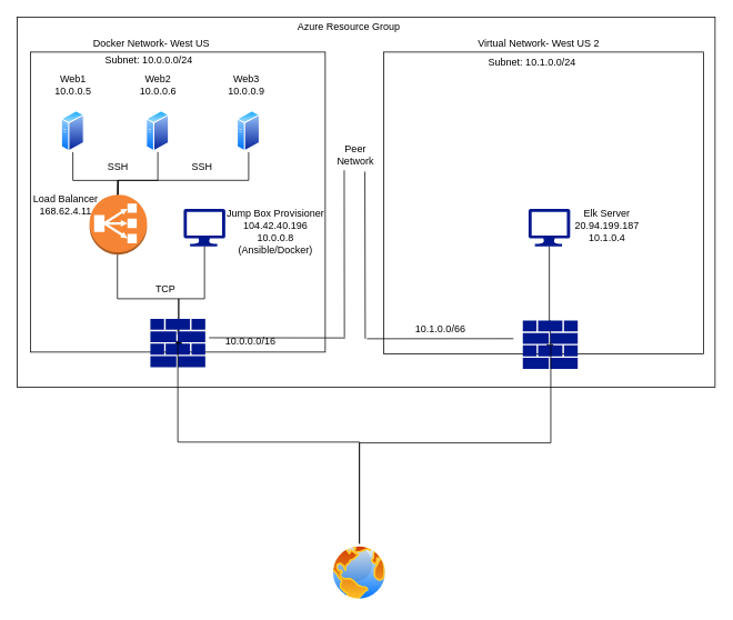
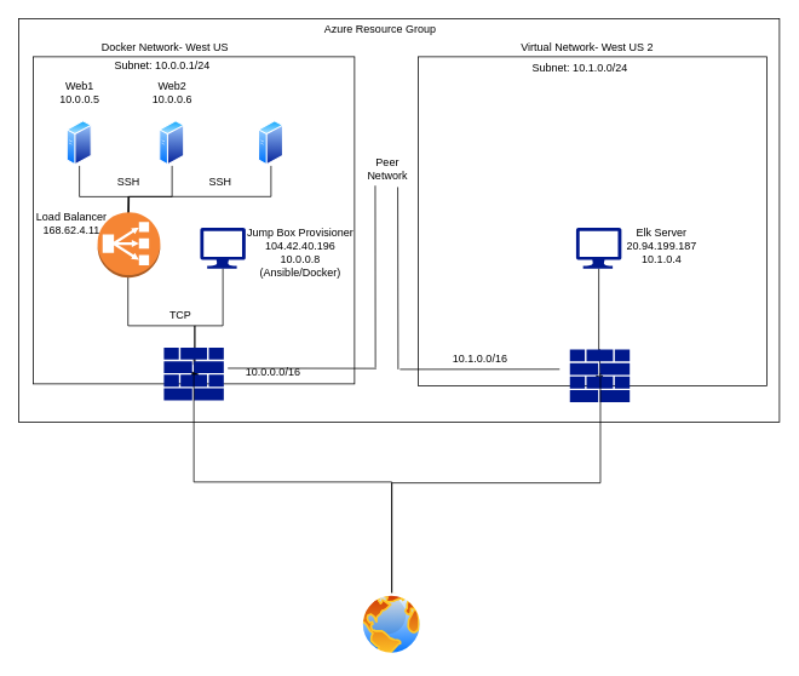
  <mxCell id="0" />
  <mxCell id="1" parent="0" />
  <mxCell id="2" value="" style="rounded=0;whiteSpace=wrap;html=1;" parent="1" vertex="1"><mxGeometry x="20" y="20" width="838" height="444" as="geometry" /></mxCell>
  <mxCell id="3" value="" style="rounded=0;whiteSpace=wrap;html=1;" parent="1" vertex="1"><mxGeometry x="36" y="62" width="354" height="360" as="geometry" /></mxCell>
  <mxCell id="4" value="" style="rounded=0;whiteSpace=wrap;html=1;" parent="1" vertex="1"><mxGeometry x="460" y="62" width="384" height="362" as="geometry" /></mxCell>
  <mxCell id="5" style="edgeStyle=orthogonalEdgeStyle;rounded=0;orthogonalLoop=1;jettySize=auto;html=1;exitX=0.5;exitY=1;exitDx=0;exitDy=0;" parent="1" source="6" edge="1"><mxGeometry relative="1" as="geometry"><mxPoint x="141" y="250" as="targetPoint" /></mxGeometry></mxCell>
  <mxCell id="6" value="" style="aspect=fixed;perimeter=ellipsePerimeter;html=1;align=center;shadow=0;dashed=0;spacingTop=3;image;image=img/lib/active_directory/generic_server.svg;" parent="1" vertex="1"><mxGeometry x="73" y="132" width="28.0" height="50" as="geometry" /></mxCell>
  <mxCell id="7" style="edgeStyle=orthogonalEdgeStyle;rounded=0;orthogonalLoop=1;jettySize=auto;html=1;exitX=0.5;exitY=1;exitDx=0;exitDy=0;" parent="1" source="8" edge="1"><mxGeometry relative="1" as="geometry"><mxPoint x="140" y="250" as="targetPoint" /></mxGeometry></mxCell>
  <mxCell id="8" value="" style="aspect=fixed;perimeter=ellipsePerimeter;html=1;align=center;shadow=0;dashed=0;spacingTop=3;image;image=img/lib/active_directory/generic_server.svg;" parent="1" vertex="1"><mxGeometry x="175" y="132" width="28.0" height="50" as="geometry" /></mxCell>
  <mxCell id="9" value="Web1&lt;br&gt;10.0.0.5" style="text;html=1;resizable=0;autosize=1;align=center;verticalAlign=middle;points=[];fillColor=none;strokeColor=none;rounded=0;" parent="1" vertex="1"><mxGeometry x="60" y="84" width="54" height="34" as="geometry" /></mxCell>
  <mxCell id="10" value="Web2&lt;br&gt;10.0.0.6" style="text;html=1;resizable=0;autosize=1;align=center;verticalAlign=middle;points=[];fillColor=none;strokeColor=none;rounded=0;" parent="1" vertex="1"><mxGeometry x="162" y="84" width="54" height="34" as="geometry" /></mxCell>
  <mxCell id="11" style="edgeStyle=orthogonalEdgeStyle;rounded=0;orthogonalLoop=1;jettySize=auto;html=1;exitX=0.5;exitY=1;exitDx=0;exitDy=0;entryX=0.504;entryY=-0.004;entryDx=0;entryDy=0;entryPerimeter=0;" parent="1" source="12" edge="1"><mxGeometry relative="1" as="geometry"><mxPoint x="141.184" y="249.816" as="targetPoint" /></mxGeometry></mxCell>
  <mxCell id="12" value="" style="aspect=fixed;perimeter=ellipsePerimeter;html=1;align=center;shadow=0;dashed=0;spacingTop=3;image;image=img/lib/active_directory/generic_server.svg;" parent="1" vertex="1"><mxGeometry x="284" y="132" width="28.0" height="50" as="geometry" /></mxCell>
- <mxCell id="13" value="Web3&lt;br&gt;10.0.0.9" style="text;html=1;resizable=0;autosize=1;align=center;verticalAlign=middle;points=[];fillColor=none;strokeColor=none;rounded=0;" parent="1" vertex="1"><mxGeometry x="268" y="84" width="54" height="34" as="geometry" /></mxCell>
  <mxCell id="14" style="edgeStyle=orthogonalEdgeStyle;rounded=0;orthogonalLoop=1;jettySize=auto;html=1;exitX=0.5;exitY=1;exitDx=0;exitDy=0;exitPerimeter=0;" parent="1" source="15" edge="1"><mxGeometry relative="1" as="geometry"><mxPoint x="214" y="420" as="targetPoint" /><Array as="points"><mxPoint x="245" y="358" /><mxPoint x="214" y="358" /></Array></mxGeometry></mxCell>
  <mxCell id="15" value="" style="sketch=0;aspect=fixed;pointerEvents=1;shadow=0;dashed=0;html=1;strokeColor=none;labelPosition=center;verticalLabelPosition=bottom;verticalAlign=top;align=center;fillColor=#00188D;shape=mxgraph.azure.computer" parent="1" vertex="1"><mxGeometry x="220" y="250" width="50" height="45" as="geometry" /></mxCell>
  <mxCell id="16" value="Jump Box Provisioner&lt;br&gt;104.42.40.196&lt;br&gt;10.0.0.8" style="text;html=1;resizable=0;autosize=1;align=center;verticalAlign=middle;points=[];fillColor=none;strokeColor=none;rounded=0;" parent="1" vertex="1"><mxGeometry x="266" y="246" width="128" height="48" as="geometry" /></mxCell>
  <mxCell id="17" value="Load Balancer&lt;br&gt;168.62.4.11" style="text;html=1;resizable=0;autosize=1;align=center;verticalAlign=middle;points=[];fillColor=none;strokeColor=none;rounded=0;" parent="1" vertex="1"><mxGeometry x="32.5" y="228" width="90" height="34" as="geometry" /></mxCell>
  <mxCell id="18" value="Docker Network- West US" style="text;html=1;resizable=0;autosize=1;align=center;verticalAlign=middle;points=[];fillColor=none;strokeColor=none;rounded=0;" parent="1" vertex="1"><mxGeometry x="107" y="42" width="148" height="20" as="geometry" /></mxCell>
  <mxCell id="19" value="Virtual Network- West US 2" style="text;html=1;resizable=0;autosize=1;align=center;verticalAlign=middle;points=[];fillColor=none;strokeColor=none;rounded=0;" parent="1" vertex="1"><mxGeometry x="567" y="42" width="158" height="20" as="geometry" /></mxCell>
  <mxCell id="20" style="edgeStyle=elbowEdgeStyle;rounded=0;orthogonalLoop=1;jettySize=auto;elbow=vertical;html=1;exitX=0.49;exitY=1;exitDx=0;exitDy=0;exitPerimeter=0;entryX=0.5;entryY=0.415;entryDx=0;entryDy=0;entryPerimeter=0;" parent="1" source="21" edge="1"><mxGeometry relative="1" as="geometry"><mxPoint x="214" y="416.979" as="targetPoint" /></mxGeometry></mxCell>
  <mxCell id="21" value="" style="sketch=0;aspect=fixed;pointerEvents=1;shadow=0;dashed=0;html=1;strokeColor=none;labelPosition=center;verticalLabelPosition=bottom;verticalAlign=top;align=center;fillColor=#00188D;shape=mxgraph.azure.load_balancer_generic;direction=east;" parent="1" vertex="1"><mxGeometry x="118" y="238" width="45.88" height="62" as="geometry" /></mxCell>
  <mxCell id="22" style="edgeStyle=orthogonalEdgeStyle;rounded=0;orthogonalLoop=1;jettySize=auto;html=1;exitX=0.5;exitY=1;exitDx=0;exitDy=0;exitPerimeter=0;" parent="1" source="23" edge="1"><mxGeometry relative="1" as="geometry"><mxPoint x="659" y="394.463" as="targetPoint" /></mxGeometry></mxCell>
  <mxCell id="23" value="" style="sketch=0;aspect=fixed;pointerEvents=1;shadow=0;dashed=0;html=1;strokeColor=none;labelPosition=center;verticalLabelPosition=bottom;verticalAlign=top;align=center;fillColor=#00188D;shape=mxgraph.azure.computer" parent="1" vertex="1"><mxGeometry x="634" y="250" width="50" height="45" as="geometry" /></mxCell>
  <mxCell id="24" value="Elk Server&lt;br&gt;20.94.199.187&lt;br&gt;10.1.0.4" style="text;html=1;resizable=0;autosize=1;align=center;verticalAlign=middle;points=[];fillColor=none;strokeColor=none;rounded=0;" parent="1" vertex="1"><mxGeometry x="684" y="246" width="88" height="48" as="geometry" /></mxCell>
  <mxCell id="25" value="Peer&lt;br&gt;Network" style="text;html=1;resizable=0;autosize=1;align=center;verticalAlign=middle;points=[];fillColor=none;strokeColor=none;rounded=0;" parent="1" vertex="1"><mxGeometry x="398" y="168" width="56" height="34" as="geometry" /></mxCell>
  <mxCell id="26" value="" style="endArrow=none;html=1;rounded=0;entryX=0.264;entryY=1.053;entryDx=0;entryDy=0;entryPerimeter=0;" parent="1" target="25" edge="1"><mxGeometry width="50" height="50" relative="1" as="geometry"><mxPoint x="413" y="404" as="sourcePoint" /><mxPoint x="424" y="226" as="targetPoint" /></mxGeometry></mxCell>
  <mxCell id="27" value="" style="endArrow=none;html=1;rounded=0;exitX=0.707;exitY=1.1;exitDx=0;exitDy=0;exitPerimeter=0;" parent="1" source="25" edge="1"><mxGeometry width="50" height="50" relative="1" as="geometry"><mxPoint x="426" y="444" as="sourcePoint" /><mxPoint x="438" y="406" as="targetPoint" /></mxGeometry></mxCell>
  <mxCell id="28" value="" style="endArrow=none;html=1;rounded=0;exitX=1.107;exitY=0.209;exitDx=0;exitDy=0;exitPerimeter=0;" parent="1" edge="1"><mxGeometry width="50" height="50" relative="1" as="geometry"><mxPoint x="250.42" y="404.809" as="sourcePoint" /><mxPoint x="414" y="405" as="targetPoint" /></mxGeometry></mxCell>
  <mxCell id="29" value="" style="endArrow=none;html=1;rounded=0;exitX=0.406;exitY=0.95;exitDx=0;exitDy=0;exitPerimeter=0;" parent="1" source="4" edge="1"><mxGeometry width="50" height="50" relative="1" as="geometry"><mxPoint x="426" y="444" as="sourcePoint" /><mxPoint x="440" y="406" as="targetPoint" /></mxGeometry></mxCell>
  <mxCell id="30" style="edgeStyle=elbowEdgeStyle;rounded=0;orthogonalLoop=1;jettySize=auto;elbow=vertical;html=1;exitX=0.5;exitY=0;exitDx=0;exitDy=0;entryX=0.5;entryY=0.456;entryDx=0;entryDy=0;entryPerimeter=0;startArrow=none;" parent="1" source="35" edge="1"><mxGeometry relative="1" as="geometry"><mxPoint x="214" y="419.401" as="targetPoint" /></mxGeometry></mxCell>
  <mxCell id="31" style="edgeStyle=elbowEdgeStyle;rounded=0;orthogonalLoop=1;jettySize=auto;elbow=vertical;html=1;exitX=0.5;exitY=0;exitDx=0;exitDy=0;entryX=0.51;entryY=0.449;entryDx=0;entryDy=0;entryPerimeter=0;startArrow=none;" parent="1" source="33" edge="1"><mxGeometry relative="1" as="geometry"><mxPoint x="659.6" y="420.987" as="targetPoint" /></mxGeometry></mxCell>
  <mxCell id="32" value="" style="aspect=fixed;perimeter=ellipsePerimeter;html=1;align=center;shadow=0;dashed=0;spacingTop=3;image;image=img/lib/active_directory/internet_globe.svg;" parent="1" vertex="1"><mxGeometry x="396" y="652" width="70" height="70" as="geometry" /></mxCell>
  <mxCell id="33" value="" style="sketch=0;aspect=fixed;pointerEvents=1;shadow=0;dashed=0;html=1;strokeColor=none;labelPosition=center;verticalLabelPosition=bottom;verticalAlign=top;align=center;fillColor=#00188D;shape=mxgraph.mscae.enterprise.firewall" parent="1" vertex="1"><mxGeometry x="627.18" y="384" width="65.91" height="58" as="geometry" /></mxCell>
  <mxCell id="34" value="" style="edgeStyle=elbowEdgeStyle;rounded=0;orthogonalLoop=1;jettySize=auto;elbow=vertical;html=1;exitX=0.5;exitY=0;exitDx=0;exitDy=0;entryX=0.51;entryY=0.449;entryDx=0;entryDy=0;entryPerimeter=0;endArrow=none;" parent="1" source="32" target="33" edge="1"><mxGeometry relative="1" as="geometry"><mxPoint x="431" y="652" as="sourcePoint" /><mxPoint x="659.6" y="420.987" as="targetPoint" /></mxGeometry></mxCell>
  <mxCell id="35" value="" style="sketch=0;aspect=fixed;pointerEvents=1;shadow=0;dashed=0;html=1;strokeColor=none;labelPosition=center;verticalLabelPosition=bottom;verticalAlign=top;align=center;fillColor=#00188D;shape=mxgraph.mscae.enterprise.firewall" parent="1" vertex="1"><mxGeometry x="180.05" y="382" width="65.9" height="58" as="geometry" /></mxCell>
  <mxCell id="36" value="" style="edgeStyle=elbowEdgeStyle;rounded=0;orthogonalLoop=1;jettySize=auto;elbow=vertical;html=1;exitX=0.5;exitY=0;exitDx=0;exitDy=0;entryX=0.5;entryY=0.456;entryDx=0;entryDy=0;entryPerimeter=0;endArrow=none;" parent="1" source="32" target="35" edge="1"><mxGeometry relative="1" as="geometry"><mxPoint x="431" y="652" as="sourcePoint" /><mxPoint x="214" y="419.401" as="targetPoint" /></mxGeometry></mxCell>
  <mxCell id="37" value="Azure Resource Group" style="text;html=1;resizable=0;autosize=1;align=center;verticalAlign=middle;points=[];fillColor=none;strokeColor=none;rounded=0;" vertex="1" parent="1"><mxGeometry x="351" y="22" width="134" height="20" as="geometry" /></mxCell>
  <mxCell id="38" value="10.0.0.0/16" style="text;html=1;resizable=0;autosize=1;align=center;verticalAlign=middle;points=[];fillColor=none;strokeColor=none;rounded=0;" vertex="1" parent="1"><mxGeometry x="264" y="399" width="72" height="20" as="geometry" /></mxCell>
- <mxCell id="39" value="10.1.0.0/66" style="text;html=1;resizable=0;autosize=1;align=center;verticalAlign=middle;points=[];fillColor=none;strokeColor=none;rounded=0;" vertex="1" parent="1"><mxGeometry x="492" y="384" width="72" height="20" as="geometry" /></mxCell>
- <mxCell id="40" value="Subnet: 10.0.0.0/24" style="text;html=1;resizable=0;autosize=1;align=center;verticalAlign=middle;points=[];fillColor=none;strokeColor=none;rounded=0;" vertex="1" parent="1"><mxGeometry x="120" y="62" width="116" height="20" as="geometry" /></mxCell>
+ <mxCell id="39" value="10.1.0.0/16" style="text;html=1;resizable=0;autosize=1;align=center;verticalAlign=middle;points=[];fillColor=none;strokeColor=none;rounded=0;" vertex="1" parent="1"><mxGeometry x="492" y="384" width="72" height="20" as="geometry" /></mxCell>
+ <mxCell id="40" value="Subnet: 10.0.0.1/24" style="text;html=1;resizable=0;autosize=1;align=center;verticalAlign=middle;points=[];fillColor=none;strokeColor=none;rounded=0;" vertex="1" parent="1"><mxGeometry x="120" y="62" width="116" height="20" as="geometry" /></mxCell>
  <mxCell id="41" value="SSH" style="text;html=1;resizable=0;autosize=1;align=center;verticalAlign=middle;points=[];fillColor=none;strokeColor=none;rounded=0;" vertex="1" parent="1"><mxGeometry x="122.5" y="190" width="36" height="20" as="geometry" /></mxCell>
  <mxCell id="42" value="SSH" style="text;html=1;resizable=0;autosize=1;align=center;verticalAlign=middle;points=[];fillColor=none;strokeColor=none;rounded=0;" vertex="1" parent="1"><mxGeometry x="224" y="190" width="36" height="20" as="geometry" /></mxCell>
  <mxCell id="43" value="TCP" style="text;html=1;resizable=0;autosize=1;align=center;verticalAlign=middle;points=[];fillColor=none;strokeColor=none;rounded=0;" vertex="1" parent="1"><mxGeometry x="180" y="336" width="36" height="20" as="geometry" /></mxCell>
  <mxCell id="44" value="Subnet: 10.1.0.0/24" style="text;html=1;resizable=0;autosize=1;align=center;verticalAlign=middle;points=[];fillColor=none;strokeColor=none;rounded=0;" vertex="1" parent="1"><mxGeometry x="580" y="64" width="116" height="20" as="geometry" /></mxCell>
  <mxCell id="45" value="" style="outlineConnect=0;dashed=0;verticalLabelPosition=bottom;verticalAlign=top;align=center;html=1;shape=mxgraph.aws3.classic_load_balancer;fillColor=#F58534;gradientColor=none;" vertex="1" parent="1"><mxGeometry x="107" y="233" width="69" height="72" as="geometry" /></mxCell>
  <mxCell id="46" value="(Ansible/Docker)" style="text;html=1;resizable=0;autosize=1;align=center;verticalAlign=middle;points=[];fillColor=none;strokeColor=none;rounded=0;" vertex="1" parent="1"><mxGeometry x="280" y="290" width="100" height="20" as="geometry" /></mxCell>
